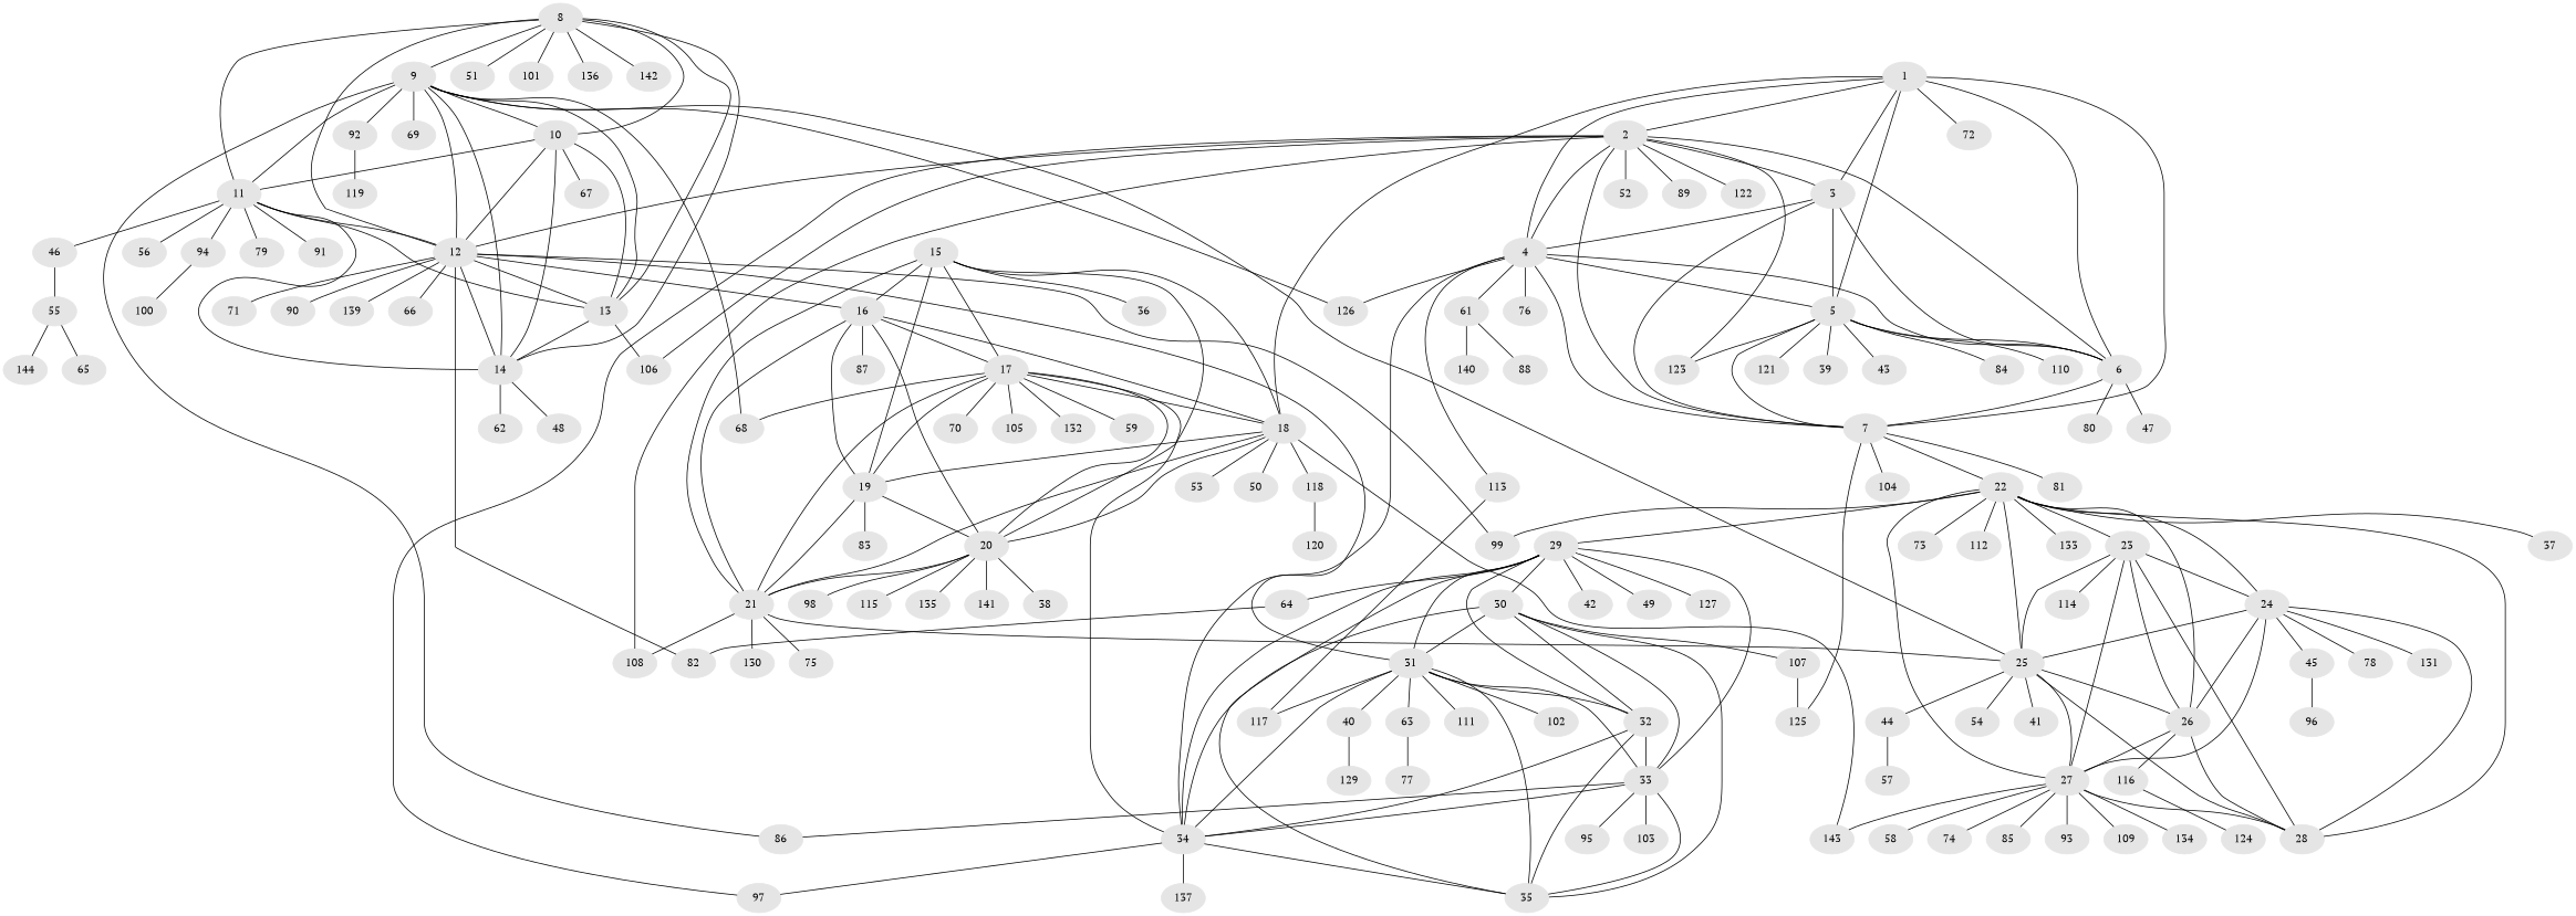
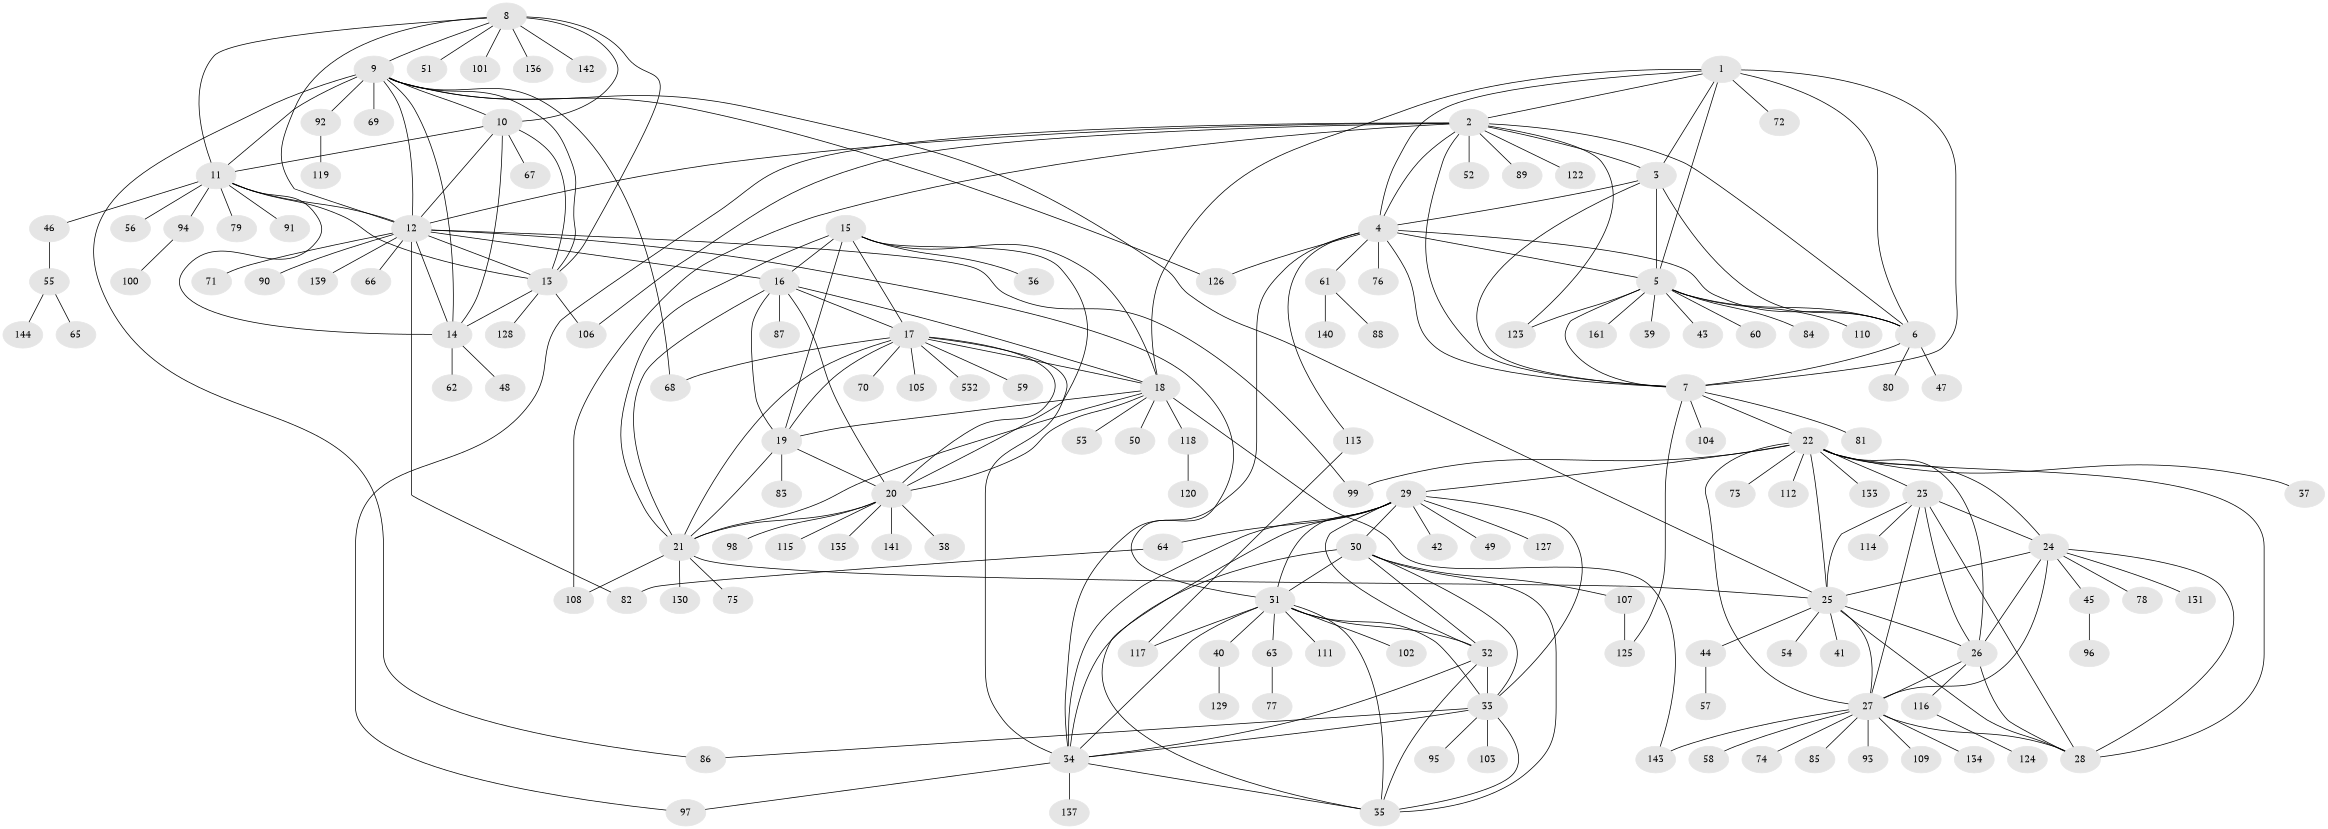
  graph {
    fontname="PT Serif"
    node [color=gray90 fontname="PT Serif" style=filled]
    edge [fontname="PT Serif"]
    1
    2
    3
    4
    5
    6
    7
    18
    72
    12
    52
    89
    97
    106
    108
    122
    123
    34
    61
    76
    113
    126
    39
    43
+   60
    84
    110
-   121
+   121 [label=161]
    47
    80
    22
    81
    104
    125
    19
    20
    21
    50
    53
    118
    143
    13
    14
    16
    31
    66
    71
    82
    90
    99
    139
    35
    137
    88
    140
    117
    25
    23
    24
    26
    27
    28
    29
    37
    73
    112
    133
    8
    9
    10
    11
    51
    101
    136
    142
    68
    69
    86
    92
    67
    46
    56
    79
    91
    94
+   128
    48
    62
    41
    44
    54
    119
    55
    100
    17
    87
    32
    33
    40
    63
    102
    111
    15
    36
    59
    70
    105
-   132
+   132 [label=532]
    83
    38
    98
    115
    135
    141
    75
    130
    120
    114
    45
    78
    131
    116
    58
    74
    85
    93
    109
    134
    30
    42
    49
    64
    127
    96
    57
    124
    107
    95
    103
    129
    77
    65
    144
    1 -- 2
    1 -- 3
    1 -- 4
    1 -- 5
    1 -- 6
    1 -- 7
    1 -- 18
    1 -- 72
    2 -- 3
    2 -- 4
    2 -- 6
    2 -- 7
    2 -- 12
    2 -- 52
    2 -- 89
    2 -- 97
    2 -- 106
    2 -- 108
    2 -- 122
    2 -- 123
    3 -- 4
    3 -- 5
    3 -- 6
    3 -- 7
    4 -- 5
    4 -- 6
    4 -- 7
    4 -- 34
    4 -- 61
    4 -- 76
    4 -- 113
    4 -- 126
    5 -- 6
    5 -- 7
    5 -- 123
    5 -- 39
    5 -- 43
+   5 -- 60
    5 -- 84
    5 -- 110
    5 -- 121
    6 -- 7
    6 -- 47
    6 -- 80
    7 -- 22
    7 -- 81
    7 -- 104
    7 -- 125
    18 -- 19
    18 -- 20
    18 -- 21
    18 -- 50
    18 -- 53
    18 -- 118
    18 -- 143
    12 -- 13
    12 -- 14
    12 -- 16
    12 -- 31
    12 -- 66
    12 -- 71
    12 -- 82
    12 -- 90
    12 -- 99
    12 -- 139
    34 -- 97
    34 -- 35
    34 -- 137
    61 -- 88
    61 -- 140
    113 -- 117
    22 -- 99
    22 -- 25
    22 -- 23
    22 -- 24
    22 -- 26
    22 -- 27
    22 -- 28
    22 -- 29
    22 -- 37
    22 -- 73
    22 -- 112
    22 -- 133
    19 -- 20
    19 -- 21
    19 -- 83
    20 -- 21
    20 -- 38
    20 -- 98
    20 -- 115
    20 -- 135
    20 -- 141
    21 -- 108
    21 -- 25
    21 -- 75
    21 -- 130
    118 -- 120
    13 -- 106
    13 -- 14
+   13 -- 128
    14 -- 48
    14 -- 62
    16 -- 18
    16 -- 19
    16 -- 20
    16 -- 21
    16 -- 17
    16 -- 87
    31 -- 34
    31 -- 35
    31 -- 117
    31 -- 32
    31 -- 33
    31 -- 40
    31 -- 63
    31 -- 102
    31 -- 111
    25 -- 26
    25 -- 27
    25 -- 28
    25 -- 41
    25 -- 44
    25 -- 54
    23 -- 25
    23 -- 24
    23 -- 26
    23 -- 27
    23 -- 28
    23 -- 114
    24 -- 25
    24 -- 26
    24 -- 27
    24 -- 28
    24 -- 45
    24 -- 78
    24 -- 131
    26 -- 27
    26 -- 28
    26 -- 116
    27 -- 143
    27 -- 28
    27 -- 58
    27 -- 74
    27 -- 85
    27 -- 93
    27 -- 109
    27 -- 134
    29 -- 34
    29 -- 31
    29 -- 35
    29 -- 32
    29 -- 33
    29 -- 30
    29 -- 42
    29 -- 49
    29 -- 64
    29 -- 127
    8 -- 12
    8 -- 13
-   8 -- 14
    8 -- 9
    8 -- 10
    8 -- 11
    8 -- 51
    8 -- 101
    8 -- 136
    8 -- 142
    9 -- 12
    9 -- 126
    9 -- 13
    9 -- 14
    9 -- 25
    9 -- 10
    9 -- 11
    9 -- 68
    9 -- 69
    9 -- 86
    9 -- 92
    10 -- 12
    10 -- 13
    10 -- 14
    10 -- 11
    10 -- 67
    11 -- 12
    11 -- 13
    11 -- 14
    11 -- 46
    11 -- 56
    11 -- 79
    11 -- 91
    11 -- 94
    92 -- 119
    46 -- 55
    94 -- 100
    44 -- 57
    55 -- 65
    55 -- 144
    17 -- 18
    17 -- 34
    17 -- 19
    17 -- 20
    17 -- 21
    17 -- 68
    17 -- 59
    17 -- 70
    17 -- 105
    17 -- 132
    32 -- 34
    32 -- 35
    32 -- 33
    33 -- 34
    33 -- 35
    33 -- 86
    33 -- 95
    33 -- 103
    40 -- 129
    63 -- 77
    15 -- 18
    15 -- 19
    15 -- 20
    15 -- 21
    15 -- 16
    15 -- 17
    15 -- 36
    45 -- 96
    116 -- 124
    30 -- 34
    30 -- 31
    30 -- 35
    30 -- 32
    30 -- 33
    30 -- 107
    64 -- 82
    107 -- 125
  }
